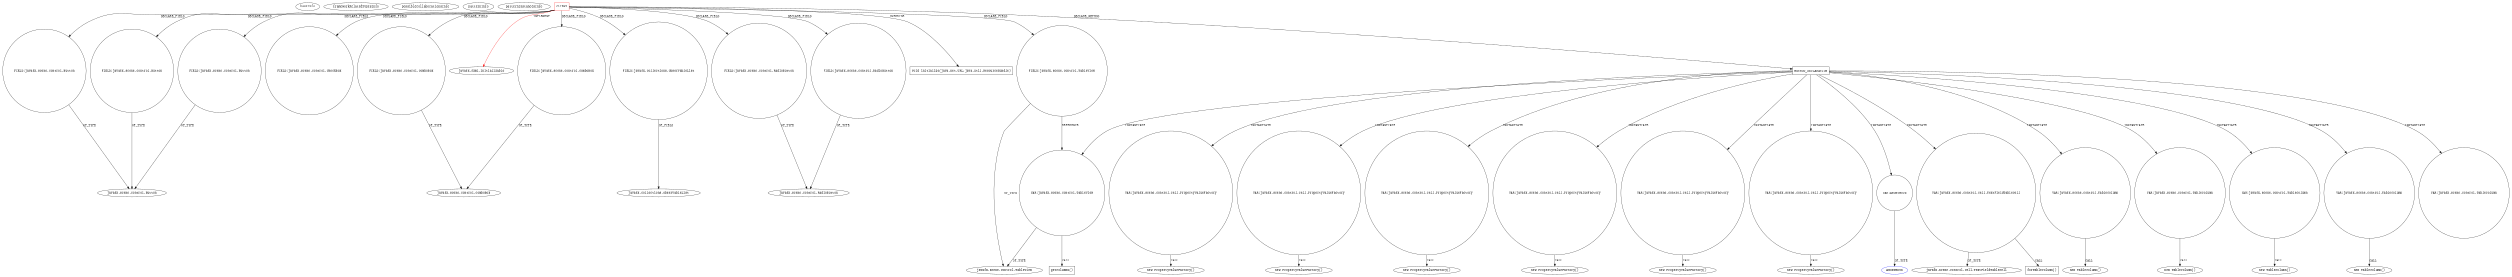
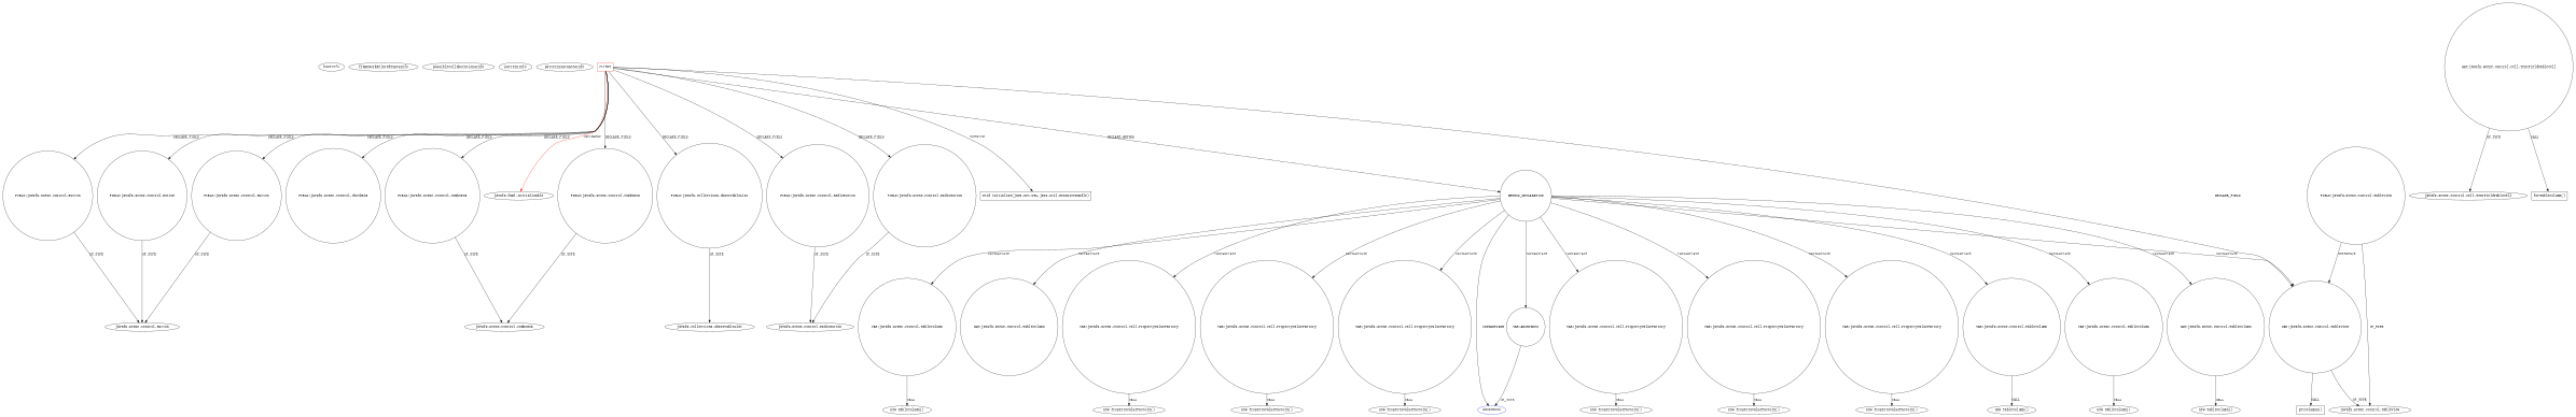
  digraph {
    fontname="Courier Prime"
    node [fontname="Courier Prime" isFrameworkType=false shape=circle vertexType=VARIABLE_EXPRESION]
    edge [fontname="Courier Prime"]
    baseInfo [category=pattern graphId=3863 isAnonymous=false possibleRelation=false isFrameworkType="" shape="" vertexType=""]
    frameworkRelatedTypesInfo [0="javafx.fxml.Initializable" isFrameworkType="" shape="" vertexType=""]
    possibleCollaborationsInfo [isFrameworkType="" shape="" vertexType=""]
    patternInfo [frequency=2.0 patternRootClient=0 isFrameworkType="" shape="" vertexType=""]
    patternInstancesInfo [0="bianconejo-CEFX~/bianconejo-CEFX/CEFX-master/src/cefx/CEPaiementAttenteController.java~CEPaiementAttenteController~2025" 1="bianconejo-CEFX~/bianconejo-CEFX/CEFX-master/src/cefx/CECommandeController.java~CECommandeController~2084" isFrameworkType="" shape="" vertexType=""]
    n6 [color=red label=CLIENT shape=box vertexType=ROOT_CLIENT_CLASS_DECLARATION]
    n7 [label="FIELD:javafx.scene.control.Button" vertexType=FIELD_DECLARATION]
    n8 [label="FIELD:javafx.scene.control.Button" vertexType=FIELD_DECLARATION]
    n9 [label="FIELD:javafx.scene.control.Button" vertexType=FIELD_DECLARATION]
    n10 [label="FIELD:javafx.scene.control.CheckBox" vertexType=FIELD_DECLARATION]
    n11 [label="FIELD:javafx.scene.control.ComboBox" vertexType=FIELD_DECLARATION]
    n12 [label="javafx.fxml.Initializable" vertexType=FRAMEWORK_INTERFACE_TYPE shape=""]
    n13 [label="FIELD:javafx.scene.control.ComboBox" vertexType=FIELD_DECLARATION]
    n14 [label="FIELD:javafx.collections.ObservableList" vertexType=FIELD_DECLARATION]
    n15 [label="FIELD:javafx.scene.control.RadioButton" vertexType=FIELD_DECLARATION]
    n16 [label="FIELD:javafx.scene.control.RadioButton" vertexType=FIELD_DECLARATION]
    n17 [label="void initialize(java.net.URL,java.util.ResourceBundle)" shape=box vertexType=OVERRIDING_METHOD_DECLARATION]
    n18 [label="FIELD:javafx.scene.control.TableView" vertexType=FIELD_DECLARATION]
-   n19 [label=METHOD_DECLARATION shape=box vertexType=CLIENT_METHOD_DECLARATION]
+   n19 [label=METHOD_DECLARATION vertexType=CLIENT_METHOD_DECLARATION]
    n20 [label="javafx.scene.control.Button" vertexType=FRAMEWORK_CLASS_TYPE shape=""]
    n21 [label="javafx.scene.control.ComboBox" vertexType=FRAMEWORK_CLASS_TYPE shape=""]
    n22 [label="javafx.collections.ObservableList" vertexType=FRAMEWORK_INTERFACE_TYPE shape=""]
    n23 [label="javafx.scene.control.RadioButton" vertexType=FRAMEWORK_CLASS_TYPE shape=""]
    n24 [label="javafx.scene.control.TableView" vertexType=FRAMEWORK_CLASS_TYPE shape=""]
    n25 [label="VAR:javafx.scene.control.TableView"]
    n26 [label="VAR:javafx.scene.control.cell.PropertyValueFactory"]
    n27 [label="VAR:javafx.scene.control.cell.PropertyValueFactory"]
    n28 [label="VAR:javafx.scene.control.cell.PropertyValueFactory"]
    n29 [label="VAR:javafx.scene.control.cell.PropertyValueFactory"]
    n30 [label="VAR:javafx.scene.control.cell.PropertyValueFactory"]
    n31 [label="VAR:javafx.scene.control.cell.PropertyValueFactory"]
    n32 [label="VAR:ANONYMOUS"]
    n33 [label="VAR:javafx.scene.control.cell.TextFieldTableCell"]
    n34 [label="VAR:javafx.scene.control.TableColumn"]
    n35 [label="VAR:javafx.scene.control.TableColumn"]
    n36 [label="VAR:javafx.scene.control.TableColumn"]
    n37 [label="VAR:javafx.scene.control.TableColumn"]
    n38 [label="VAR:javafx.scene.control.TableColumn"]
    n39 [label="getColumns()" shape=box vertexType=INSIDE_CALL]
    n40 [label="new PropertyValueFactory()" vertexType=CONSTRUCTOR_CALL shape=""]
    n41 [label="new PropertyValueFactory()" vertexType=CONSTRUCTOR_CALL shape=""]
    n42 [label="new PropertyValueFactory()" vertexType=CONSTRUCTOR_CALL shape=""]
    n43 [label="new PropertyValueFactory()" vertexType=CONSTRUCTOR_CALL shape=""]
    n44 [label="new PropertyValueFactory()" vertexType=CONSTRUCTOR_CALL shape=""]
    n45 [label="new PropertyValueFactory()" vertexType=CONSTRUCTOR_CALL shape=""]
    n46 [color=blue label=ANONYMOUS vertexType=REFERENCE_ANONYMOUS_DECLARATION shape=""]
    n47 [label="javafx.scene.control.cell.TextFieldTableCell" vertexType=FRAMEWORK_CLASS_TYPE shape=""]
    n48 [label="forTableColumn()" shape=box vertexType=INSIDE_CALL]
    n49 [label="new TableColumn()" vertexType=CONSTRUCTOR_CALL shape=""]
    n50 [label="new TableColumn()" vertexType=CONSTRUCTOR_CALL shape=""]
    n51 [label="new TableColumn()" vertexType=CONSTRUCTOR_CALL shape=""]
    n52 [label="new TableColumn()" vertexType=CONSTRUCTOR_CALL shape=""]
    n6 -> n7 [label=DECLARE_FIELD]
    n6 -> n8 [label=DECLARE_FIELD]
    n6 -> n9 [label=DECLARE_FIELD]
    n6 -> n10 [label=DECLARE_FIELD]
    n6 -> n11 [label=DECLARE_FIELD]
    n6 -> n12 [color=red label=IMPLEMENT]
    n6 -> n13 [label=DECLARE_FIELD]
    n6 -> n14 [label=DECLARE_FIELD]
    n6 -> n15 [label=DECLARE_FIELD]
    n6 -> n16 [label=DECLARE_FIELD]
    n6 -> n17 [label=OVERRIDE]
-   n6 -> n18 [label=DECLARE_FIELD]
+   n6 -> n25 [label=DECLARE_FIELD]
    n6 -> n19 [label=DECLARE_METHOD]
    n7 -> n20 [label=OF_TYPE]
    n8 -> n20 [label=OF_TYPE]
    n9 -> n20 [label=OF_TYPE]
    n11 -> n21 [label=OF_TYPE]
    n13 -> n21 [label=OF_TYPE]
-   n14 -> n22 [label=OF_FIELD]
+   n14 -> n22 [label=OF_TYPE]
    n15 -> n23 [label=OF_TYPE]
    n16 -> n23 [label=OF_TYPE]
    n18 -> n24 [label=OF_TYPE]
    n18 -> n25 [label=REFERENCE]
    n19 -> n25 [label=INSTANTIATE]
    n19 -> n26 [label=INSTANTIATE]
    n19 -> n27 [label=INSTANTIATE]
    n19 -> n28 [label=INSTANTIATE]
    n19 -> n29 [label=INSTANTIATE]
    n19 -> n30 [label=INSTANTIATE]
    n19 -> n31 [label=INSTANTIATE]
    n19 -> n32 [label=INSTANTIATE]
-   n19 -> n33 [label=INSTANTIATE]
+   n19 -> n46 [label=INSTANTIATE]
    n19 -> n34 [label=INSTANTIATE]
    n19 -> n35 [label=INSTANTIATE]
    n19 -> n36 [label=INSTANTIATE]
    n19 -> n37 [label=INSTANTIATE]
    n19 -> n38 [label=INSTANTIATE]
    n25 -> n24 [label=OF_TYPE]
    n25 -> n39 [label=CALL]
    n26 -> n40 [label=CALL]
    n27 -> n41 [label=CALL]
    n28 -> n42 [label=CALL]
    n29 -> n43 [label=CALL]
    n30 -> n44 [label=CALL]
    n31 -> n45 [label=CALL]
    n32 -> n46 [label=OF_TYPE]
    n33 -> n47 [label=OF_TYPE]
    n33 -> n48 [label=CALL]
    n34 -> n49 [label=CALL]
    n35 -> n50 [label=CALL]
    n36 -> n51 [label=CALL]
    n37 -> n52 [label=CALL]
  }
